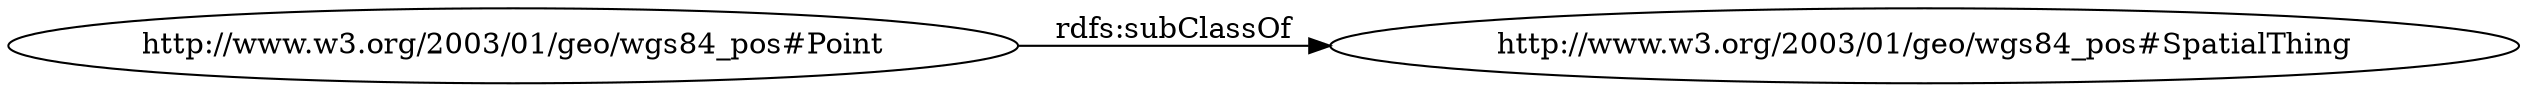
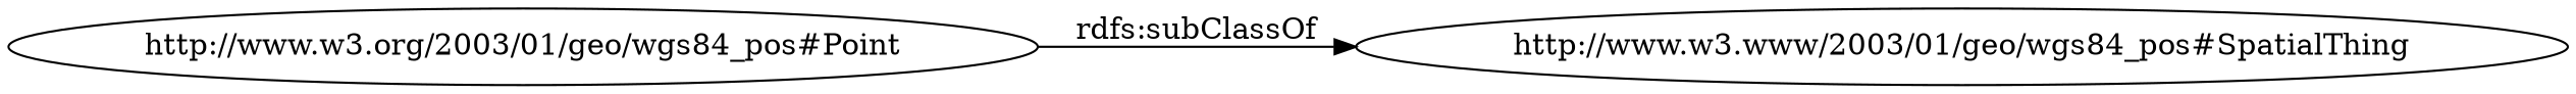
  digraph {
    rankdir=LR
    "http://www.w3.org/2003/01/geo/wgs84_pos#Point"
-   "http://www.w3.org/2003/01/geo/wgs84_pos#SpatialThing"
+   "http://www.w3.org/2003/01/geo/wgs84_pos#SpatialThing" [label="http://www.w3.www/2003/01/geo/wgs84_pos#SpatialThing"]
    "http://www.w3.org/2003/01/geo/wgs84_pos#Point" -> "http://www.w3.org/2003/01/geo/wgs84_pos#SpatialThing" [label="rdfs:subClassOf"]
  }
